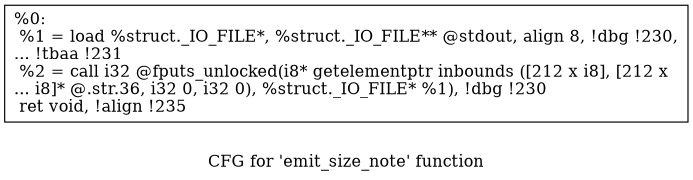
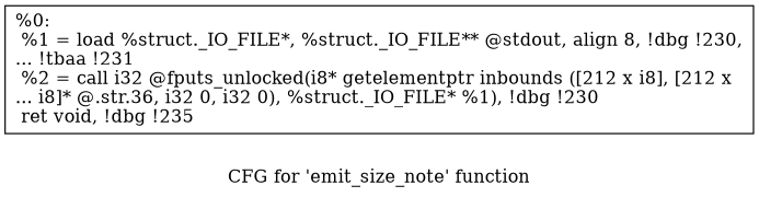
  digraph {
    label="CFG for 'emit_size_note' function"
-   n1 [label="{%0:\l  %1 = load %struct._IO_FILE*, %struct._IO_FILE** @stdout, align 8, !dbg !230,\l... !tbaa !231\l  %2 = call i32 @fputs_unlocked(i8* getelementptr inbounds ([212 x i8], [212 x\l... i8]* @.str.36, i32 0, i32 0), %struct._IO_FILE* %1), !dbg !230\l  ret void, !align !235\l}" shape=record]
+   n1 [label="{%0:\l  %1 = load %struct._IO_FILE*, %struct._IO_FILE** @stdout, align 8, !dbg !230,\l... !tbaa !231\l  %2 = call i32 @fputs_unlocked(i8* getelementptr inbounds ([212 x i8], [212 x\l... i8]* @.str.36, i32 0, i32 0), %struct._IO_FILE* %1), !dbg !230\l  ret void, !dbg !235\l}" shape=record]
  }
